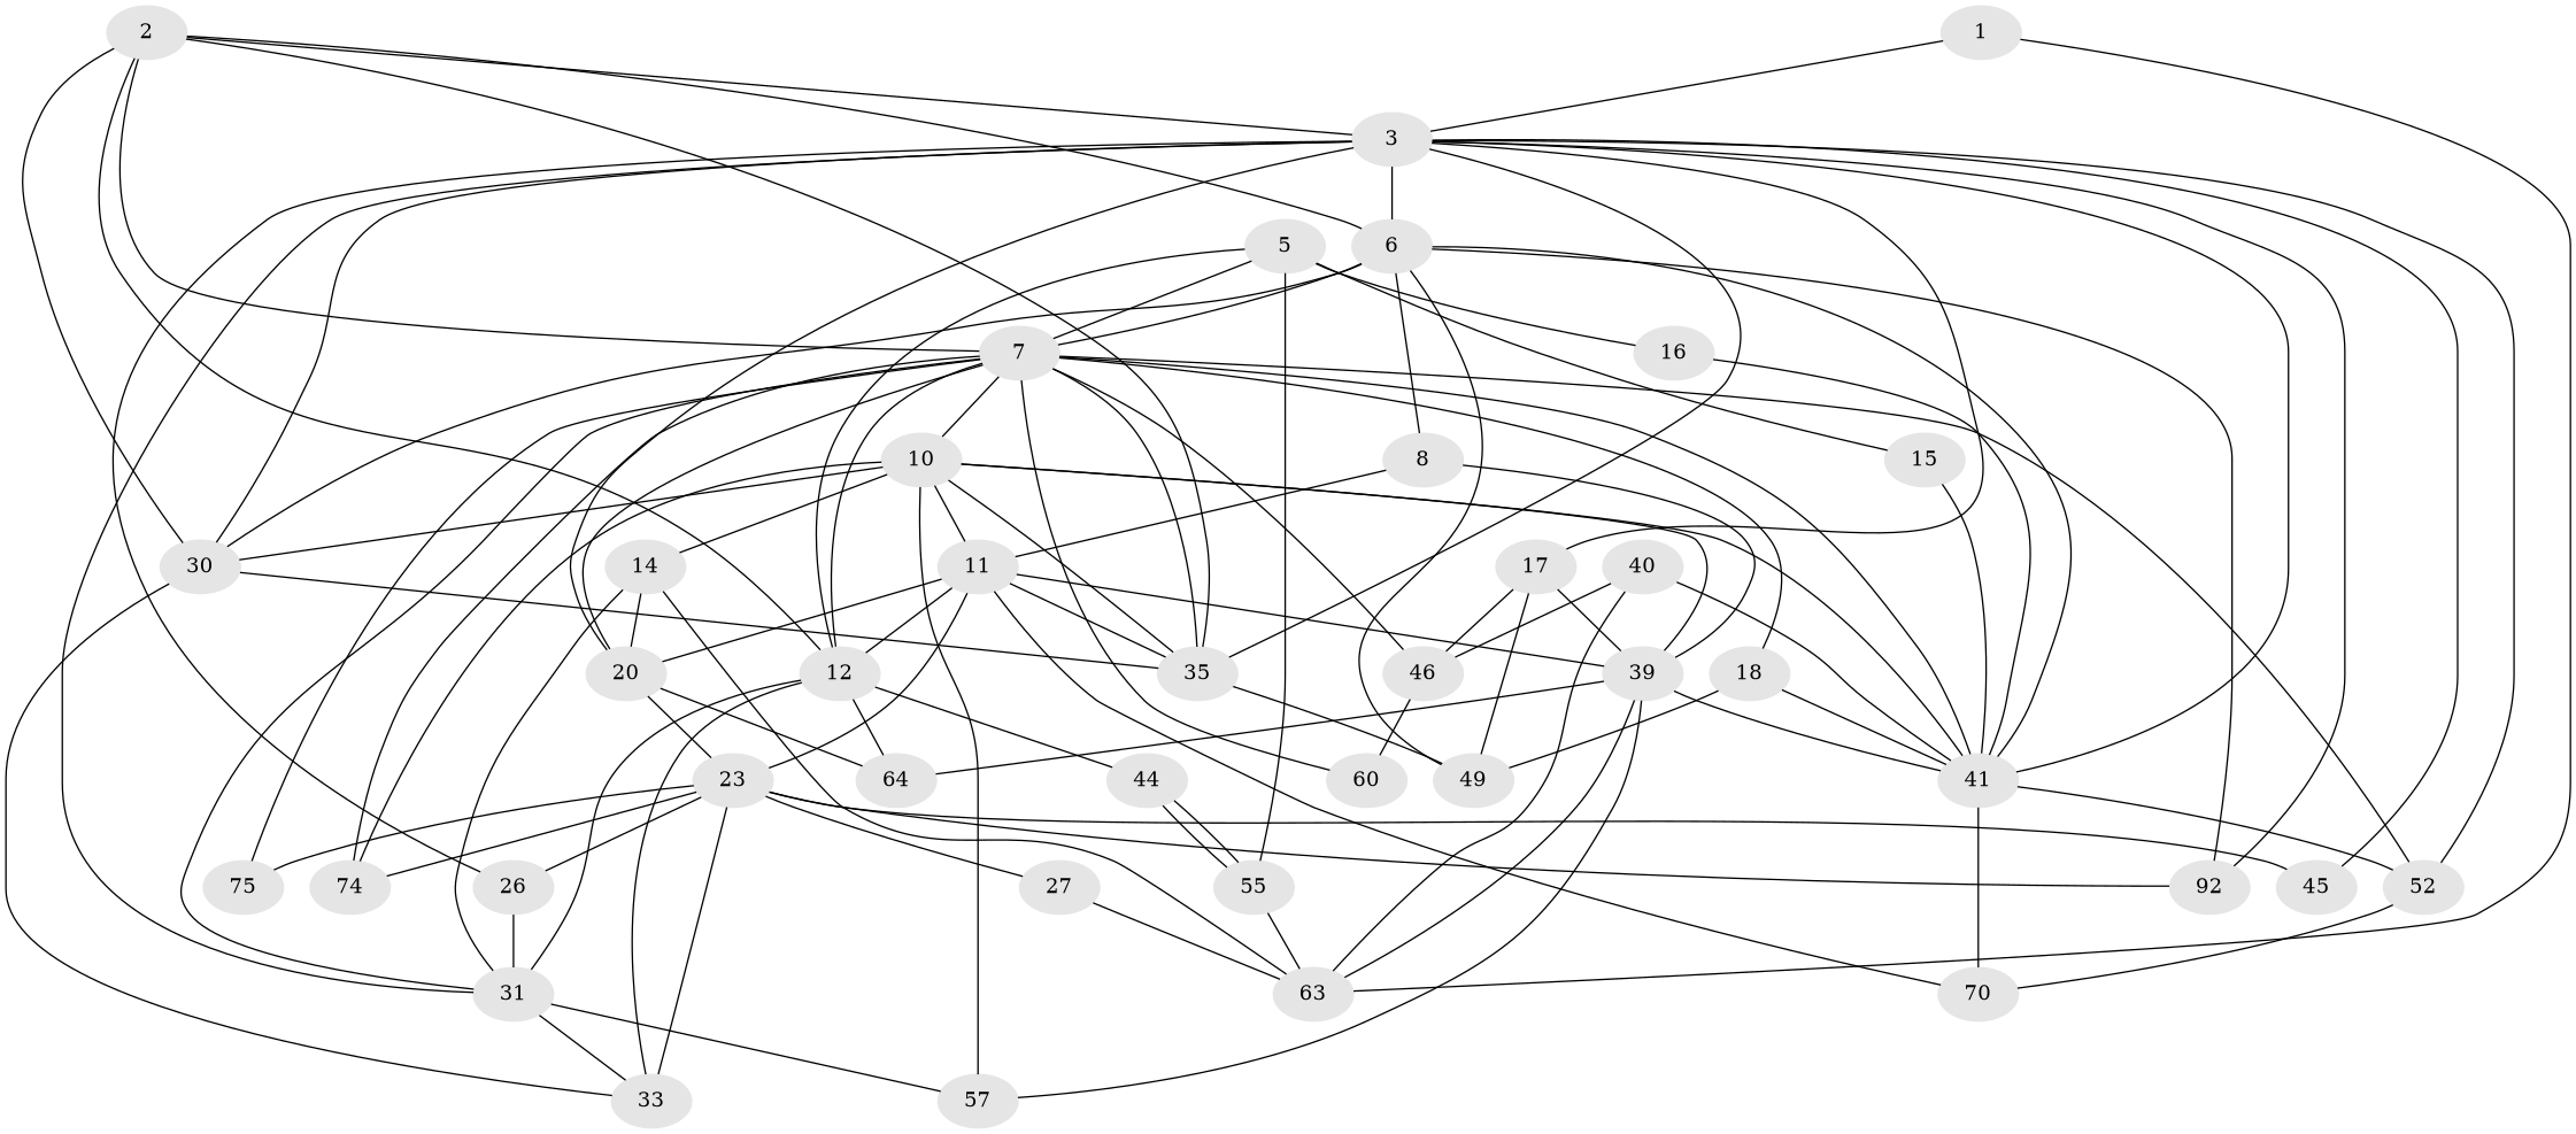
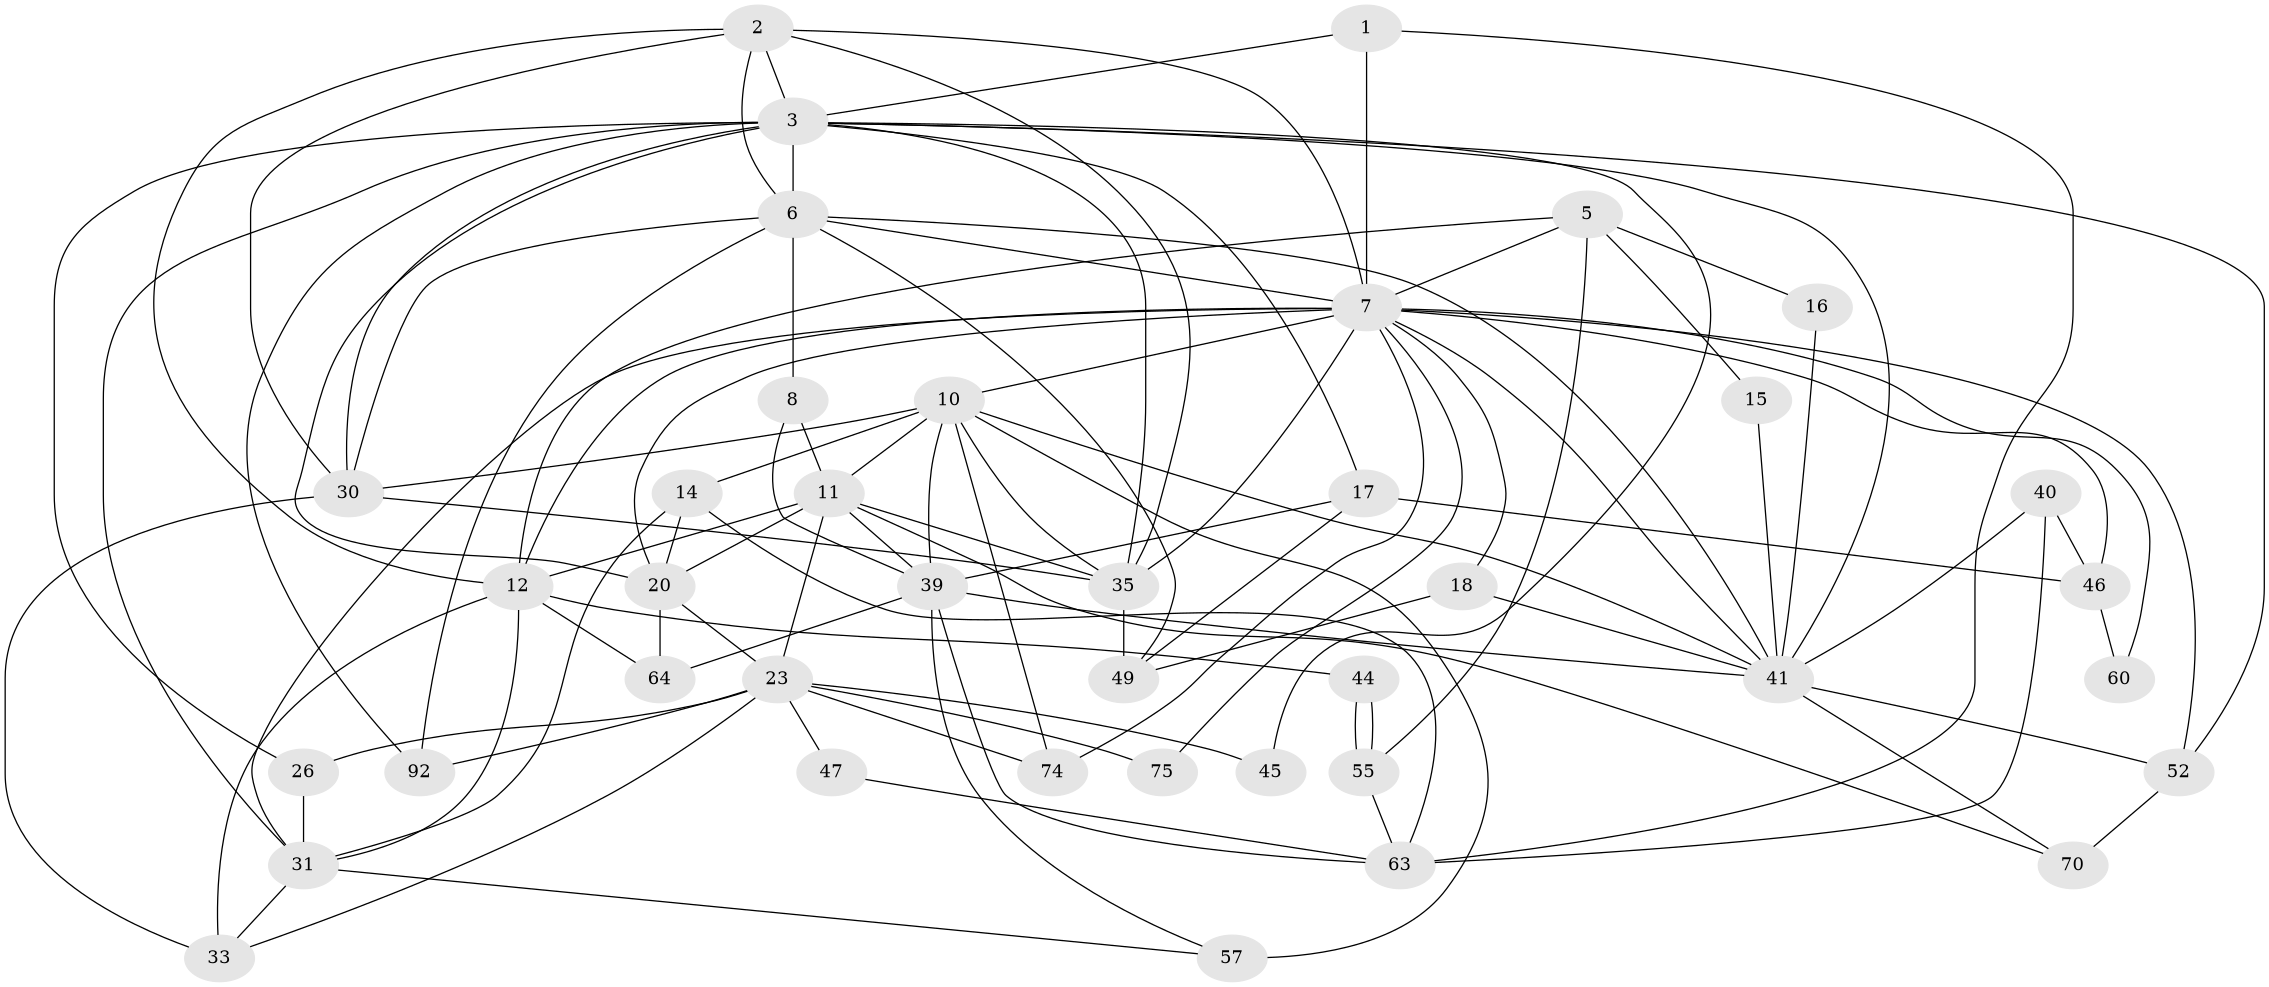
  graph {
    node [color=gray90 style=filled]
    3 [super="+66+13+24"]
    6 [super="+32"]
    30 [super="+53"]
    35 [super="+56"]
    17
    20 [super="+29+51"]
    26 [super="+78"]
    31 [super="+34"]
    41 [super="+71"]
    45 [super="+68"]
    52 [super="+81"]
    n12 [label=92]
    1
    7 [super="+54+61+9"]
    63
    12 [super="+25"]
    10 [super="+37+19+22"]
    18 [super="+27"]
    46
    60
    74
    75
    2 [super="+80+4"]
    8
    49
    33 [super="+62"]
    n27 [label=44]
    64
    39 [super="+77+50"]
    23 [super="+59+65"]
    57
    70
    5
    15
    16
    55
    11 [super="+42+21"]
    14
-   47 [label=27]
+   47
    40
    3 -- 6
    3 -- 30
    3 -- 35
    3 -- 17
    3 -- 20 [weight=2]
    3 -- 26 [weight=3]
    3 -- 31
    3 -- 41
    3 -- 45 [weight=2]
    3 -- 52
    3 -- n12
    6 -- 30
    6 -- 41
    6 -- n12
    6 -- 7
    6 -- 8
    6 -- 49
    30 -- 35
    30 -- 33
    35 -- 49
    17 -- 46
    17 -- 49
    17 -- 39
    20 -- 64
    20 -- 23
    26 -- 31
    31 -- 33
    31 -- 57
    41 -- 52
    41 -- 70
    52 -- 70
    1 -- 3
+   1 -- 7
    1 -- 63
    7 -- 35
    7 -- 20 [weight=2]
    7 -- 31
    7 -- 41
    7 -- 52
    7 -- 12
    7 -- 10
    7 -- 18
    7 -- 46
    7 -- 60
    7 -- 74
    7 -- 75
    12 -- 31
    12 -- 33 [weight=2]
    12 -- n27
    12 -- 64
    10 -- 30
    10 -- 35
    10 -- 41
    10 -- 74
    10 -- 39
    10 -- 57 [weight=2]
    10 -- 11
    10 -- 14 [weight=2]
    18 -- 41
    18 -- 49 [weight=2]
    46 -- 60
    2 -- 3
    2 -- 6
    2 -- 30
    2 -- 35
    2 -- 7
    2 -- 12
    8 -- 39
    8 -- 11
    n27 -- 55
    n27 -- 55
    39 -- 41
    39 -- 63
    39 -- 64
    39 -- 57
    23 -- 26
    23 -- 45
    23 -- n12
    23 -- 74
    23 -- 75
    23 -- 33 [weight=2]
    23 -- 47
    5 -- 7
    5 -- 12
    5 -- 15
    5 -- 16
    5 -- 55
    15 -- 41
    16 -- 41
    55 -- 63
    11 -- 35
    11 -- 20
    11 -- 12 [weight=2]
    11 -- 39
    11 -- 23
    11 -- 70
    14 -- 20
    14 -- 31
    14 -- 63
    47 -- 63
    40 -- 41
    40 -- 63
    40 -- 46
  }
